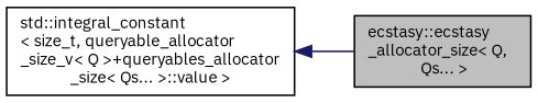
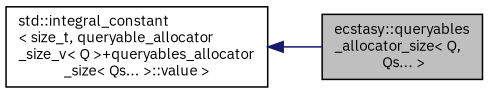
  digraph {
    rankdir=LR
    fontname="IBM Plex Sans"
    node [color=black fontname="IBM Plex Sans" fontsize=10 shape=record style=filled]
-   n1 [fillcolor=grey75 fontcolor=black height=0.2 label="ecstasy::ecstasy\l_allocator_size\< Q,\l Qs... \>" width=0.4]
+   n1 [fillcolor=grey75 fontcolor=black height=0.2 label="ecstasy::queryables\l_allocator_size\< Q,\l Qs... \>" width=0.4]
    n2 [fillcolor=white height=0.2 label="std::integral_constant\l\< size_t, queryable_allocator\l_size_v\< Q \>+queryables_allocator\l_size\< Qs... \>::value \>" width=0.4]
    n2 -> n1 [color=midnightblue dir=back fontname="IBM Plex Sans" fontsize=10 labelfontname=Helvetica labelfontsize=10 style=solid]
  }
